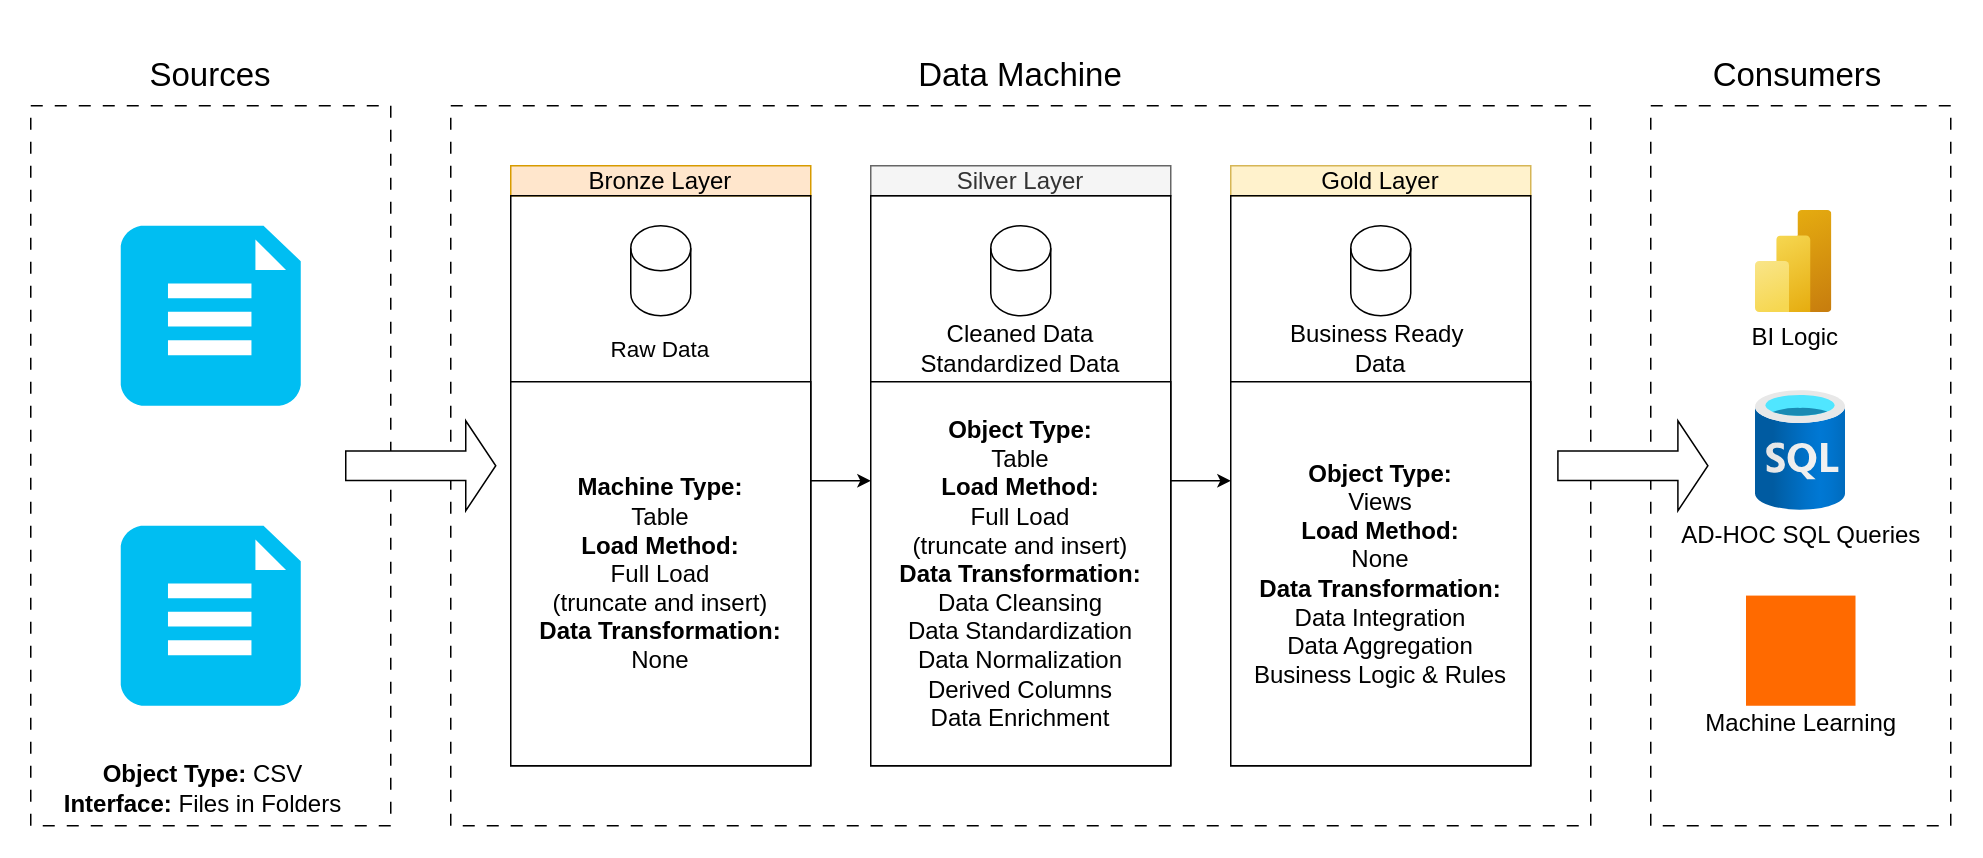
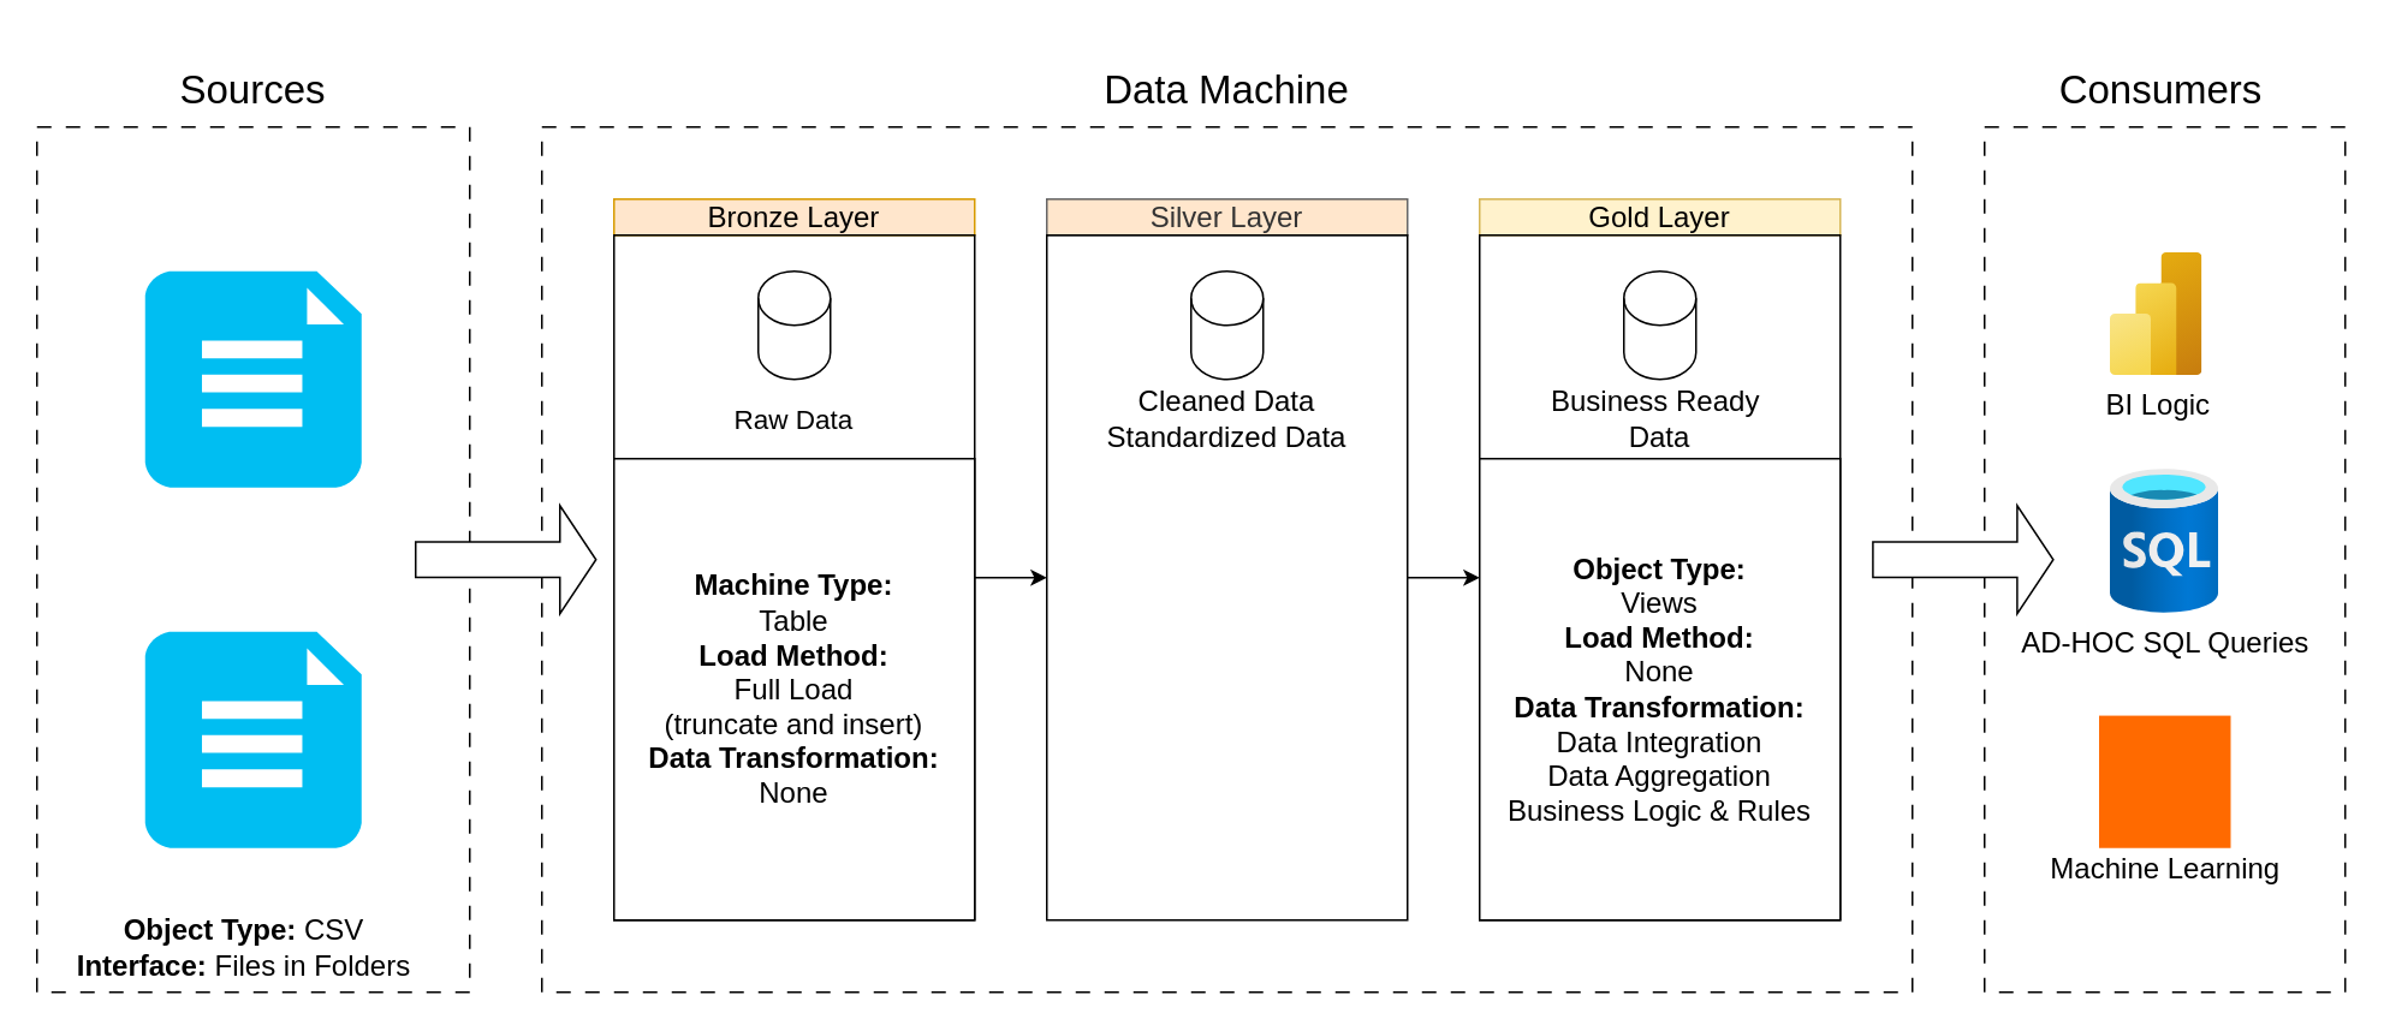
  <mxCell id="0" />
  <mxCell id="1" parent="0" />
  <mxCell id="2" value="" style="rounded=0;whiteSpace=wrap;html=1;fillColor=none;dashed=1;dashPattern=8 8;" vertex="1" parent="1"><mxGeometry x="20" y="70" width="240" height="480" as="geometry" /></mxCell>
  <mxCell id="3" value="&lt;font style=&quot;font-size: 22px;&quot;&gt;Sources&lt;/font&gt;" style="rounded=0;whiteSpace=wrap;html=1;strokeColor=none;fillColor=none;" vertex="1" parent="1"><mxGeometry x="80" y="20" width="120" height="60" as="geometry" /></mxCell>
  <mxCell id="4" value="" style="rounded=0;whiteSpace=wrap;html=1;fillColor=none;dashed=1;dashPattern=8 8;glass=0;shadow=0;" vertex="1" parent="1"><mxGeometry x="300" y="70" width="760" height="480" as="geometry" /></mxCell>
  <mxCell id="5" value="&lt;font style=&quot;font-size: 22px;&quot;&gt;Data Machine&lt;/font&gt;" style="rounded=0;whiteSpace=wrap;html=1;strokeColor=none;fillColor=none;" vertex="1" parent="1"><mxGeometry x="500" y="20" width="360" height="60" as="geometry" /></mxCell>
  <mxCell id="6" value="&lt;font style=&quot;font-size: 16px;&quot;&gt;Bronze Layer&lt;/font&gt;" style="rounded=0;whiteSpace=wrap;html=1;fillColor=#ffe6cc;strokeColor=#d79b00;" vertex="1" parent="1"><mxGeometry x="340" y="110" width="200" height="20" as="geometry" /></mxCell>
  <mxCell id="7" style="edgeStyle=orthogonalEdgeStyle;rounded=0;orthogonalLoop=1;jettySize=auto;html=1;exitX=1;exitY=0.5;exitDx=0;exitDy=0;entryX=0;entryY=0.5;entryDx=0;entryDy=0;" edge="1" parent="1" source="8" target="24"><mxGeometry relative="1" as="geometry" /></mxCell>
  <mxCell id="8" value="" style="rounded=0;whiteSpace=wrap;html=1;fillColor=none;" vertex="1" parent="1"><mxGeometry x="340" y="130" width="200" height="380" as="geometry" /></mxCell>
  <mxCell id="9" value="&lt;font style=&quot;font-size: 16px;&quot;&gt;&lt;b style=&quot;&quot;&gt;Object Type: &lt;/b&gt;CSV&lt;br&gt;&lt;b style=&quot;&quot;&gt;Interface: &lt;/b&gt;Files in Folders&lt;/font&gt;" style="rounded=0;whiteSpace=wrap;html=1;strokeColor=none;fillColor=none;" vertex="1" parent="1"><mxGeometry x="20" y="500" width="230" height="50" as="geometry" /></mxCell>
  <mxCell id="10" value="" style="shape=cylinder3;whiteSpace=wrap;html=1;boundedLbl=1;backgroundOutline=1;size=15;" vertex="1" parent="1"><mxGeometry x="420" y="150" width="40" height="60" as="geometry" /></mxCell>
  <mxCell id="11" style="edgeStyle=orthogonalEdgeStyle;rounded=0;orthogonalLoop=1;jettySize=auto;html=1;exitX=0.5;exitY=1;exitDx=0;exitDy=0;" edge="1" parent="1" source="9" target="9"><mxGeometry relative="1" as="geometry" /></mxCell>
  <mxCell id="12" value="" style="verticalLabelPosition=bottom;html=1;verticalAlign=top;align=center;strokeColor=none;fillColor=#00BEF2;shape=mxgraph.azure.file_2;pointerEvents=1;" vertex="1" parent="1"><mxGeometry x="80" y="150" width="120" height="120" as="geometry" /></mxCell>
  <mxCell id="13" value="" style="verticalLabelPosition=bottom;html=1;verticalAlign=top;align=center;strokeColor=none;fillColor=#00BEF2;shape=mxgraph.azure.file_2;pointerEvents=1;" vertex="1" parent="1"><mxGeometry x="80" y="350" width="120" height="120" as="geometry" /></mxCell>
  <mxCell id="14" value="&lt;font style=&quot;font-size: 15px;&quot;&gt;Raw Data&lt;/font&gt;" style="rounded=0;whiteSpace=wrap;html=1;fillColor=none;strokeColor=none;" vertex="1" parent="1"><mxGeometry x="340" y="210" width="200" height="44" as="geometry" /></mxCell>
  <mxCell id="15" value="" style="html=1;shadow=0;dashed=0;align=center;verticalAlign=middle;shape=mxgraph.arrows2.arrow;dy=0.67;dx=20;notch=0;" vertex="1" parent="1"><mxGeometry x="230" y="280" width="100" height="60" as="geometry" /></mxCell>
  <mxCell id="16" value="&lt;p data-end=&quot;137&quot; data-start=&quot;111&quot;&gt;&lt;font style=&quot;font-size: 16px;&quot;&gt;&lt;strong style=&quot;&quot; data-end=&quot;127&quot; data-start=&quot;111&quot;&gt;Machine Type:&lt;/strong&gt;&lt;br&gt;Table&lt;br&gt;&lt;span style=&quot;background-color: transparent; color: light-dark(rgb(0, 0, 0), rgb(255, 255, 255));&quot; data-end=&quot;155&quot; data-start=&quot;139&quot;&gt;&lt;b&gt;Load Method:&lt;br&gt;&lt;/b&gt;&lt;/span&gt;&lt;span style=&quot;background-color: transparent; color: light-dark(rgb(0, 0, 0), rgb(255, 255, 255));&quot;&gt;Full Load&lt;br&gt;&lt;/span&gt;(truncate and insert)&lt;br&gt;&lt;strong style=&quot;&quot; data-end=&quot;219&quot; data-start=&quot;195&quot;&gt;Data Transformation:&lt;/strong&gt;&lt;br&gt;None&lt;/font&gt;&lt;span style=&quot;background-color: transparent; color: light-dark(rgb(0, 0, 0), rgb(255, 255, 255));&quot;&gt;&lt;/span&gt;&lt;/p&gt;" style="rounded=0;whiteSpace=wrap;html=1;align=center;" vertex="1" parent="1"><mxGeometry x="340" y="254" width="200" height="256" as="geometry" /></mxCell>
  <mxCell id="17" value="" style="rounded=0;whiteSpace=wrap;html=1;fillColor=none;dashed=1;dashPattern=8 8;" vertex="1" parent="1"><mxGeometry x="1100" y="70" width="200" height="480" as="geometry" /></mxCell>
  <mxCell id="18" value="&lt;font style=&quot;font-size: 22px;&quot;&gt;Consumers&lt;/font&gt;" style="rounded=0;whiteSpace=wrap;html=1;strokeColor=none;fillColor=none;" vertex="1" parent="1"><mxGeometry x="1138.1" y="20" width="120" height="60" as="geometry" /></mxCell>
  <mxCell id="19" value="&lt;font style=&quot;font-size: 16px;&quot;&gt;BI Logic&lt;/font&gt;" style="image;aspect=fixed;html=1;points=[];align=center;fontSize=12;image=img/lib/azure2/analytics/Power_BI_Embedded.svg;" vertex="1" parent="1"><mxGeometry x="1170" y="140" width="51" height="68" as="geometry" /></mxCell>
  <mxCell id="20" value="&lt;font style=&quot;font-size: 16px;&quot;&gt;AD-HOC SQL Queries&lt;/font&gt;" style="image;aspect=fixed;html=1;points=[];align=center;fontSize=12;image=img/lib/azure2/databases/SQL_Database.svg;" vertex="1" parent="1"><mxGeometry x="1170" y="260" width="60" height="80" as="geometry" /></mxCell>
  <mxCell id="21" value="&lt;div&gt;&lt;font style=&quot;font-size: 16px;&quot;&gt;&lt;br&gt;&lt;/font&gt;&lt;/div&gt;&lt;div&gt;&lt;font style=&quot;font-size: 16px;&quot;&gt;&lt;br&gt;&lt;/font&gt;&lt;/div&gt;&lt;div&gt;&lt;font style=&quot;font-size: 16px;&quot;&gt;&lt;br&gt;&lt;/font&gt;&lt;/div&gt;&lt;div&gt;&lt;font style=&quot;font-size: 16px;&quot;&gt;&lt;br&gt;&lt;/font&gt;&lt;/div&gt;&lt;div&gt;&lt;font style=&quot;font-size: 16px;&quot;&gt;&lt;br&gt;&lt;/font&gt;&lt;/div&gt;&lt;div&gt;&lt;font style=&quot;font-size: 16px;&quot;&gt;Machine Learning&lt;/font&gt;&lt;/div&gt;" style="points=[];aspect=fixed;html=1;align=center;shadow=0;dashed=0;fillColor=#FF6A00;strokeColor=none;shape=mxgraph.alibaba_cloud.machine_learning;" vertex="1" parent="1"><mxGeometry x="1163.5" y="396.56" width="73" height="73.44" as="geometry" /></mxCell>
- <mxCell id="22" value="&lt;font style=&quot;font-size: 16px;&quot;&gt;Silver Layer&lt;/font&gt;" style="rounded=0;whiteSpace=wrap;html=1;fillColor=#f5f5f5;strokeColor=#666666;fontColor=#333333;" vertex="1" parent="1"><mxGeometry x="580" y="110" width="200" height="20" as="geometry" /></mxCell>
+ <mxCell id="22" value="&lt;font style=&quot;font-size: 16px;&quot;&gt;Silver Layer&lt;/font&gt;" style="rounded=0;whiteSpace=wrap;html=1;fillColor=#ffe6cc;strokeColor=#666666;fontColor=#333333;" vertex="1" parent="1"><mxGeometry x="580" y="110" width="200" height="20" as="geometry" /></mxCell>
  <mxCell id="23" style="edgeStyle=orthogonalEdgeStyle;rounded=0;orthogonalLoop=1;jettySize=auto;html=1;exitX=1;exitY=0.5;exitDx=0;exitDy=0;entryX=0;entryY=0.5;entryDx=0;entryDy=0;" edge="1" parent="1" source="24" target="29"><mxGeometry relative="1" as="geometry" /></mxCell>
  <mxCell id="24" value="" style="rounded=0;whiteSpace=wrap;html=1;fillColor=none;" vertex="1" parent="1"><mxGeometry x="580" y="130" width="200" height="380" as="geometry" /></mxCell>
  <mxCell id="25" value="" style="shape=cylinder3;whiteSpace=wrap;html=1;boundedLbl=1;backgroundOutline=1;size=15;" vertex="1" parent="1"><mxGeometry x="660" y="150" width="40" height="60" as="geometry" /></mxCell>
  <mxCell id="26" value="&lt;font style=&quot;font-size: 16px;&quot;&gt;Cleaned Data&lt;/font&gt;&lt;div&gt;&lt;span style=&quot;font-size: 16px;&quot;&gt;Standardized Data&lt;/span&gt;&lt;/div&gt;" style="rounded=0;whiteSpace=wrap;html=1;fillColor=none;strokeColor=none;" vertex="1" parent="1"><mxGeometry x="580" y="210" width="200" height="44" as="geometry" /></mxCell>
- <mxCell id="27" value="&lt;p data-end=&quot;137&quot; data-start=&quot;111&quot;&gt;&lt;font style=&quot;font-size: 16px;&quot;&gt;&lt;strong style=&quot;&quot; data-end=&quot;251&quot; data-start=&quot;235&quot;&gt;Object Type:&lt;/strong&gt;&lt;br style=&quot;&quot; data-end=&quot;254&quot; data-start=&quot;251&quot;&gt;Table&lt;br style=&quot;&quot;&gt;&lt;strong style=&quot;&quot; data-end=&quot;279&quot; data-start=&quot;263&quot;&gt;Load Method:&lt;/strong&gt;&lt;br style=&quot;&quot;&gt;Full Load&lt;br style=&quot;&quot;&gt;(truncate and insert)&lt;br style=&quot;&quot;&gt;&lt;strong style=&quot;&quot; data-end=&quot;343&quot; data-start=&quot;319&quot;&gt;Data Transformation:&lt;/strong&gt;&lt;br style=&quot;&quot;&gt;Data Cleansing&lt;br style=&quot;&quot;&gt;Data Standardization&lt;br style=&quot;&quot;&gt;Data Normalization&lt;br style=&quot;&quot;&gt;Derived Columns&lt;br style=&quot;&quot;&gt;Data Enrichment&lt;/font&gt;&lt;/p&gt;" style="rounded=0;whiteSpace=wrap;html=1;align=center;" vertex="1" parent="1"><mxGeometry x="580" y="254" width="200" height="256" as="geometry" /></mxCell>
  <mxCell id="28" value="&lt;font style=&quot;font-size: 16px;&quot;&gt;Gold Layer&lt;/font&gt;" style="rounded=0;whiteSpace=wrap;html=1;fillColor=#fff2cc;strokeColor=#d6b656;" vertex="1" parent="1"><mxGeometry x="820" y="110" width="200" height="20" as="geometry" /></mxCell>
  <mxCell id="29" value="" style="rounded=0;whiteSpace=wrap;html=1;fillColor=none;" vertex="1" parent="1"><mxGeometry x="820" y="130" width="200" height="380" as="geometry" /></mxCell>
  <mxCell id="30" value="" style="shape=cylinder3;whiteSpace=wrap;html=1;boundedLbl=1;backgroundOutline=1;size=15;" vertex="1" parent="1"><mxGeometry x="900" y="150" width="40" height="60" as="geometry" /></mxCell>
  <mxCell id="31" value="&lt;font style=&quot;font-size: 16px;&quot;&gt;Business Ready&amp;nbsp;&lt;/font&gt;&lt;div&gt;&lt;font style=&quot;font-size: 16px;&quot;&gt;Data&lt;/font&gt;&lt;/div&gt;" style="rounded=0;whiteSpace=wrap;html=1;fillColor=none;strokeColor=none;" vertex="1" parent="1"><mxGeometry x="820" y="210" width="200" height="44" as="geometry" /></mxCell>
  <mxCell id="32" value="&lt;p data-end=&quot;137&quot; data-start=&quot;111&quot;&gt;&lt;font style=&quot;font-size: 16px;&quot;&gt;&lt;strong style=&quot;&quot; data-end=&quot;465&quot; data-start=&quot;449&quot;&gt;Object Type:&lt;/strong&gt;&lt;br style=&quot;&quot; data-end=&quot;468&quot; data-start=&quot;465&quot;&gt;Views&lt;br style=&quot;&quot;&gt;&lt;strong style=&quot;&quot; data-end=&quot;493&quot; data-start=&quot;477&quot;&gt;Load Method:&lt;/strong&gt;&lt;br style=&quot;&quot; data-end=&quot;496&quot; data-start=&quot;493&quot;&gt;None&lt;br style=&quot;&quot;&gt;&lt;strong style=&quot;&quot; data-end=&quot;528&quot; data-start=&quot;504&quot;&gt;Data Transformation:&lt;/strong&gt;&lt;br style=&quot;&quot; data-end=&quot;531&quot; data-start=&quot;528&quot;&gt;Data Integration&lt;br style=&quot;&quot; data-end=&quot;550&quot; data-start=&quot;547&quot;&gt;Data Aggregation&lt;br style=&quot;&quot; data-end=&quot;569&quot; data-start=&quot;566&quot;&gt;Business Logic &amp;amp; Rules&lt;/font&gt;&lt;br style=&quot;font-size: 10px;&quot;&gt;&lt;/p&gt;" style="rounded=0;whiteSpace=wrap;html=1;align=center;" vertex="1" parent="1"><mxGeometry x="820" y="254" width="200" height="256" as="geometry" /></mxCell>
  <mxCell id="33" value="" style="html=1;shadow=0;dashed=0;align=center;verticalAlign=middle;shape=mxgraph.arrows2.arrow;dy=0.67;dx=20;notch=0;" vertex="1" parent="1"><mxGeometry x="1038.1" y="280" width="100" height="60" as="geometry" /></mxCell>
